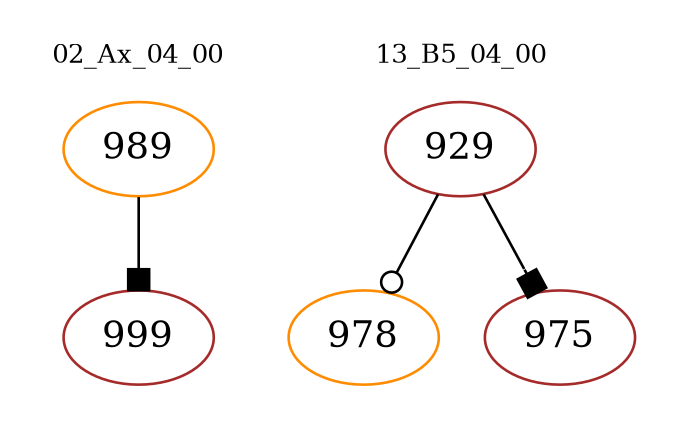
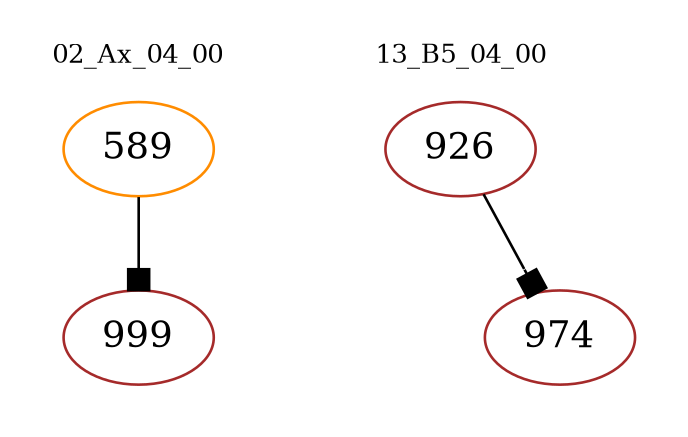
  digraph {
    node [color=brown]
    edge [arrowhead=box color=black]
-   n1 [color=darkorange label=989]
+   n1 [color=darkorange label=589]
    n2 [label=999]
-   n3 [label=929]
-   n4 [color=darkorange label=978]
-   n5 [label=975]
+   n3 [label=926]
+   n5 [label=974]
    subgraph cluster_1 {
      color=white
      fontsize=10
      label="02_Ax_04_00"
      n1
      n2
    }
    subgraph cluster_2 {
      color=white
      fontsize=10
      label="13_B5_04_00"
      n3
-     n4
      n5
    }
    n1 -> n2
-   n3 -> n4 [arrowhead=odot]
    n3 -> n5
  }
